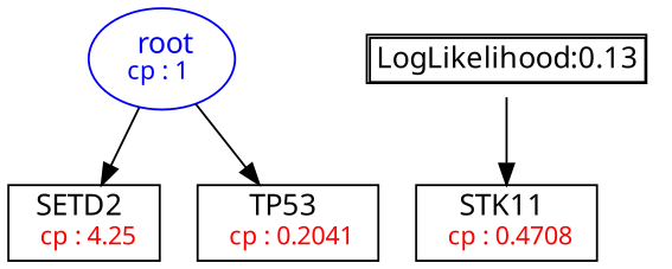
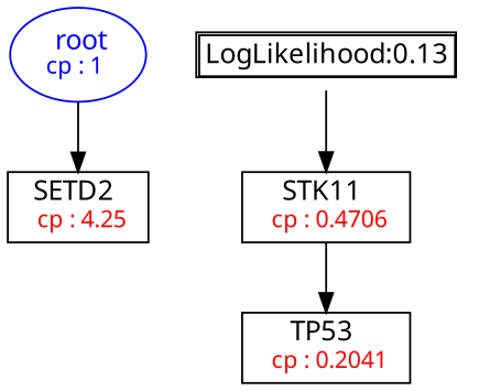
  digraph {
    fontname="Noto Sans"
    fontsize=10
    node [fontname="Noto Sans" shape=box]
    edge [fontname="Noto Sans"]
    n1 [color=Blue label=<<font color='Blue'> root</font><br/><font color='Blue' POINT-SIZE='12'>cp : 1 </font>> shape=oval]
    n2 [label=<SETD2 <br/> <font color='Red' POINT-SIZE='12'> cp : 4.25 </font>>]
-   n3 [label=<STK11 <br/> <font color='Red' POINT-SIZE='12'> cp : 0.4708 </font>>]
+   n3 [label=<STK11 <br/> <font color='Red' POINT-SIZE='12'> cp : 0.4706 </font>>]
    n4 [label=<TP53 <br/> <font color='Red' POINT-SIZE='12'> cp : 0.2041 </font>>]
    n5 [label=<<TABLE BORDER="1" CELLBORDER="1" CELLSPACING="0" >     <TR><TD ALIGN="LEFT">LogLikelihood:0.13</TD></TR>     </TABLE>> shape=plaintext]
    n1 -> n2
-   n1 -> n4
+   n3 -> n4
    n5 -> n3
  }
